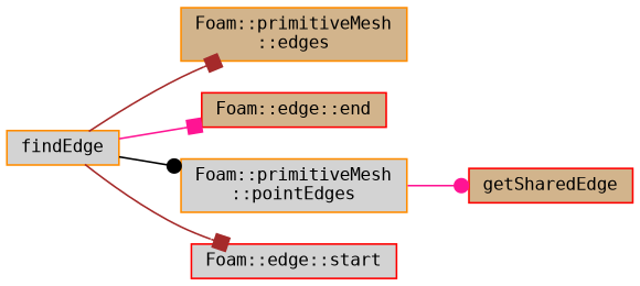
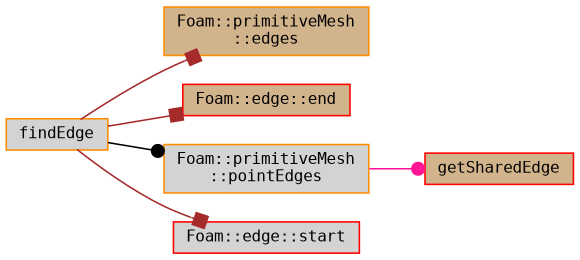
  digraph {
    fontname="DejaVu Sans Mono"
    rankdir=LR
    node [color=darkorange fillcolor=lightgrey fontname="DejaVu Sans Mono" fontsize=10 shape=record style=filled]
    edge [arrowhead=box color=brown fontname="DejaVu Sans Mono" fontsize=10 labelfontname=Helvetica labelfontsize=10 style=solid]
    n1 [fontcolor=black height=0.2 label=findEdge width=0.4]
    n2 [fillcolor=tan height=0.2 label="Foam::primitiveMesh\l::edges" width=0.4]
    n3 [color=red fillcolor=tan height=0.2 label="Foam::edge::end" width=0.4]
    n4 [height=0.2 label="Foam::primitiveMesh\l::pointEdges" width=0.4]
    n5 [color=red height=0.2 label="Foam::edge::start" width=0.4]
    n6 [color=red fillcolor=tan height=0.2 label=getSharedEdge width=0.4]
    n1 -> n2
-   n1 -> n3 [color=deeppink]
+   n1 -> n3
    n1 -> n4 [arrowhead=dot color=black]
    n1 -> n5
    n4 -> n6 [arrowhead=dot color=deeppink]
  }
